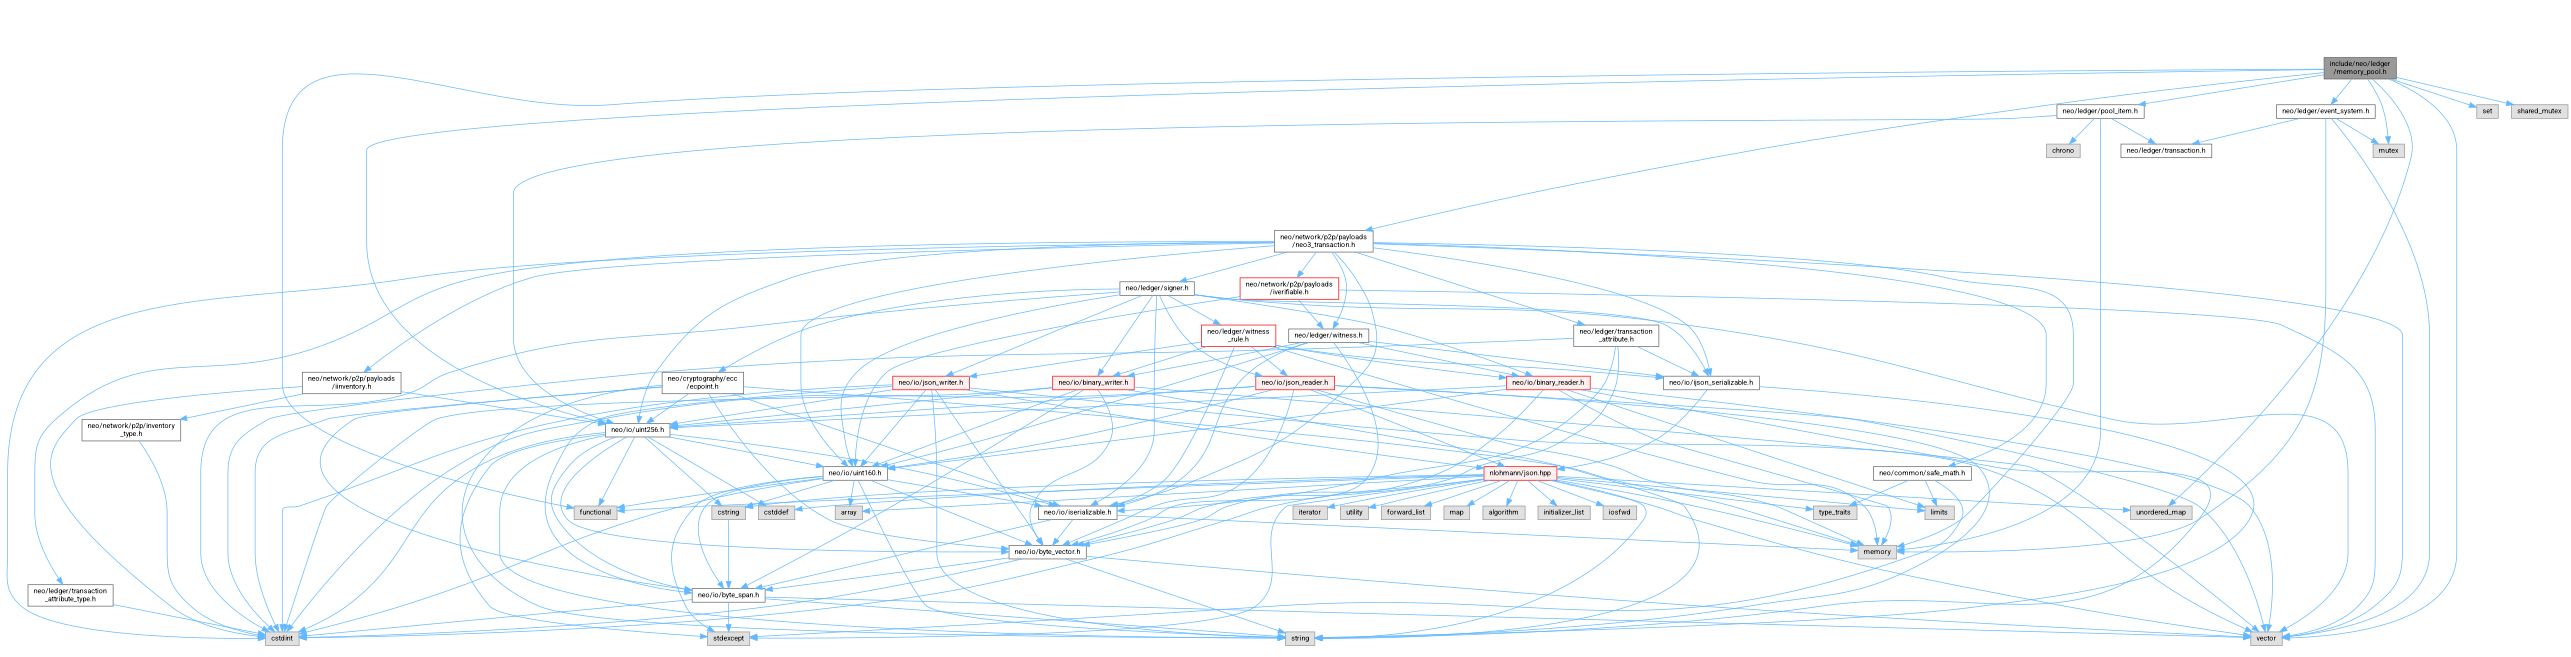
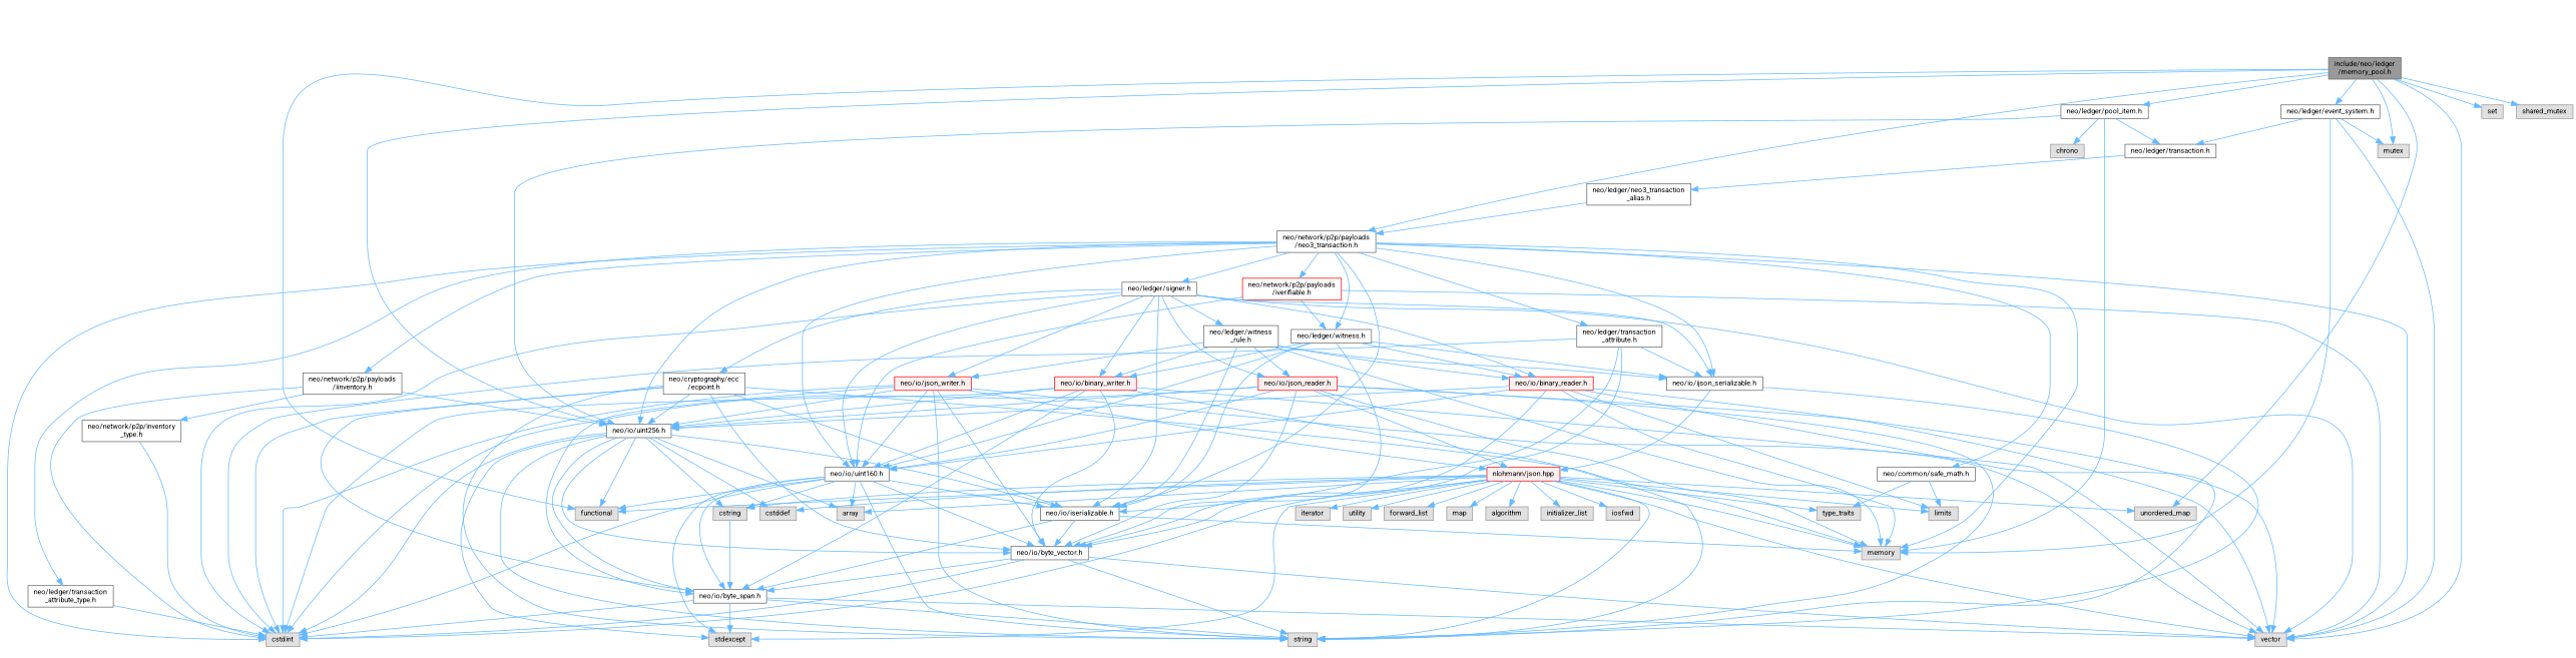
  digraph {
    fontname=Roboto
    node [color=grey60 fillcolor="#E0E0E0" fontname=Roboto fontsize=10 shape=box style=filled]
    edge [color=steelblue1 fontname=Roboto fontsize=10 labelfontname=Helvetica labelfontsize=10 style=solid]
    n1 [color=gray40 fillcolor=grey60 fontcolor=black height=0.2 label="include/neo/ledger\l/memory_pool.h" width=0.4]
    n2 [color=grey40 fillcolor=white height=0.2 label="neo/io/uint256.h" width=0.4]
    n3 [height=0.2 label=vector width=0.4]
    n4 [height=0.2 label=functional width=0.4]
    n5 [color=grey40 fillcolor=white height=0.2 label="neo/ledger/event_system.h" width=0.4]
    n6 [height=0.2 label=mutex width=0.4]
    n7 [color=grey40 fillcolor=white height=0.2 label="neo/network/p2p/payloads\l/neo3_transaction.h" width=0.4]
    n8 [height=0.2 label=unordered_map width=0.4]
    n9 [color=grey40 fillcolor=white height=0.2 label="neo/ledger/pool_item.h" width=0.4]
    n10 [height=0.2 label=set width=0.4]
    n11 [height=0.2 label=shared_mutex width=0.4]
    n12 [color=grey40 fillcolor=white height=0.2 label="neo/io/byte_span.h" width=0.4]
    n13 [height=0.2 label=cstdint width=0.4]
    n14 [height=0.2 label=cstring width=0.4]
    n15 [height=0.2 label=stdexcept width=0.4]
    n16 [height=0.2 label=string width=0.4]
    n17 [color=grey40 fillcolor=white height=0.2 label="neo/io/byte_vector.h" width=0.4]
    n18 [color=grey40 fillcolor=white height=0.2 label="neo/io/iserializable.h" width=0.4]
    n19 [height=0.2 label=array width=0.4]
    n20 [height=0.2 label=cstddef width=0.4]
    n21 [height=0.2 label=memory width=0.4]
    n22 [color=grey40 fillcolor=white height=0.2 label="neo/ledger/transaction.h" width=0.4]
    n23 [color=grey40 fillcolor=white height=0.2 label="neo/common/safe_math.h" width=0.4]
    n24 [color=grey40 fillcolor=white height=0.2 label="neo/io/ijson_serializable.h" width=0.4]
    n25 [color=grey40 fillcolor=white height=0.2 label="neo/io/uint160.h" width=0.4]
    n26 [color=grey40 fillcolor=white height=0.2 label="neo/ledger/signer.h" width=0.4]
    n27 [color=grey40 fillcolor=white height=0.2 label="neo/ledger/transaction\l_attribute.h" width=0.4]
    n28 [color=grey40 fillcolor=white height=0.2 label="neo/ledger/transaction\l_attribute_type.h" width=0.4]
    n29 [color=grey40 fillcolor=white height=0.2 label="neo/ledger/witness.h" width=0.4]
    n30 [color=grey40 fillcolor=white height=0.2 label="neo/network/p2p/payloads\l/iinventory.h" width=0.4]
    n31 [color=red fillcolor=white height=0.2 label="neo/network/p2p/payloads\l/iverifiable.h" width=0.4]
    n32 [height=0.2 label=chrono width=0.4]
+   n33 [color=grey40 fillcolor=white height=0.2 label="neo/ledger/neo3_transaction\l_alias.h" width=0.4]
    n34 [height=0.2 label=limits width=0.4]
    n35 [height=0.2 label=type_traits width=0.4]
    n36 [color=red fillcolor="#FFF0F0" height=0.2 label="nlohmann/json.hpp" width=0.4]
    n37 [color=grey40 fillcolor=white height=0.2 label="neo/cryptography/ecc\l/ecpoint.h" width=0.4]
    n38 [color=red fillcolor="#FFF0F0" height=0.2 label="neo/io/binary_reader.h" width=0.4]
    n39 [color=red fillcolor="#FFF0F0" height=0.2 label="neo/io/binary_writer.h" width=0.4]
    n40 [color=red fillcolor="#FFF0F0" height=0.2 label="neo/io/json_reader.h" width=0.4]
    n41 [color=red fillcolor="#FFF0F0" height=0.2 label="neo/io/json_writer.h" width=0.4]
-   n42 [color=red fillcolor=white height=0.2 label="neo/ledger/witness\l_rule.h" width=0.4]
+   n42 [color=grey40 fillcolor=white height=0.2 label="neo/ledger/witness\l_rule.h" width=0.4]
    n43 [color=grey40 fillcolor=white height=0.2 label="neo/network/p2p/inventory\l_type.h" width=0.4]
    n44 [height=0.2 label=algorithm width=0.4]
    n45 [height=0.2 label=initializer_list width=0.4]
    n46 [height=0.2 label=iosfwd width=0.4]
    n47 [height=0.2 label=iterator width=0.4]
    n48 [height=0.2 label=utility width=0.4]
    n49 [height=0.2 label=forward_list width=0.4]
    n50 [height=0.2 label=map width=0.4]
    n1 -> n2
    n1 -> n3
    n1 -> n4
    n1 -> n5
    n1 -> n6
    n1 -> n7
    n1 -> n8
    n1 -> n9
    n1 -> n10
    n1 -> n11
    n2 -> n4
    n2 -> n12
    n2 -> n13
    n2 -> n14
    n2 -> n15
    n2 -> n16
    n2 -> n17
    n2 -> n18
-   n2 -> n25
+   n2 -> n19
    n2 -> n20
    n5 -> n3
    n5 -> n6
    n5 -> n21
    n5 -> n22
    n7 -> n2
    n7 -> n3
    n7 -> n13
    n7 -> n18
    n7 -> n21
    n7 -> n23
    n7 -> n24
    n7 -> n25
    n7 -> n26
    n7 -> n27
    n7 -> n28
    n7 -> n29
    n7 -> n30
    n7 -> n31
    n9 -> n2
    n9 -> n21
    n9 -> n22
    n9 -> n32
    n12 -> n3
    n12 -> n13
    n12 -> n15
    n12 -> n16
    n14 -> n12
    n17 -> n3
    n17 -> n12
    n17 -> n13
    n17 -> n16
    n18 -> n12
    n18 -> n17
    n18 -> n21
-   n23 -> n15
+   n22 -> n33
    n23 -> n34
    n23 -> n35
    n24 -> n16
    n24 -> n36
    n25 -> n4
    n25 -> n12
    n25 -> n13
    n25 -> n14
    n25 -> n15
    n25 -> n16
    n25 -> n17
    n25 -> n18
    n25 -> n19
    n26 -> n3
    n26 -> n13
    n26 -> n18
    n26 -> n24
    n26 -> n25
    n26 -> n37
    n26 -> n38
    n26 -> n39
    n26 -> n40
    n26 -> n41
    n26 -> n42
    n27 -> n13
    n27 -> n17
    n27 -> n18
    n27 -> n24
    n28 -> n13
    n29 -> n17
    n29 -> n18
    n29 -> n24
    n29 -> n25
    n29 -> n38
    n29 -> n39
    n30 -> n2
    n30 -> n13
    n30 -> n43
    n31 -> n3
    n31 -> n25
    n31 -> n29
+   n33 -> n7
    n36 -> n3
    n36 -> n4
    n36 -> n8
    n36 -> n13
    n36 -> n14
    n36 -> n15
    n36 -> n16
    n36 -> n19
    n36 -> n20
    n36 -> n21
    n36 -> n34
    n36 -> n35
    n36 -> n44
    n36 -> n45
    n36 -> n46
    n36 -> n47
    n36 -> n48
    n36 -> n49
    n36 -> n50
    n37 -> n2
    n37 -> n12
    n37 -> n13
    n37 -> n16
    n37 -> n17
    n37 -> n18
    n37 -> n21
    n38 -> n2
    n38 -> n3
    n38 -> n16
    n38 -> n17
    n38 -> n21
    n38 -> n25
    n38 -> n34
    n39 -> n2
    n39 -> n3
    n39 -> n12
    n39 -> n13
    n39 -> n16
    n39 -> n17
    n39 -> n25
    n40 -> n2
    n40 -> n3
    n40 -> n13
    n40 -> n16
    n40 -> n17
    n40 -> n21
    n40 -> n25
    n40 -> n36
    n41 -> n2
    n41 -> n3
    n41 -> n12
    n41 -> n13
    n41 -> n16
    n41 -> n17
    n41 -> n25
    n41 -> n36
    n42 -> n18
    n42 -> n21
    n42 -> n24
    n42 -> n38
    n42 -> n39
    n42 -> n40
    n42 -> n41
    n43 -> n13
  }
